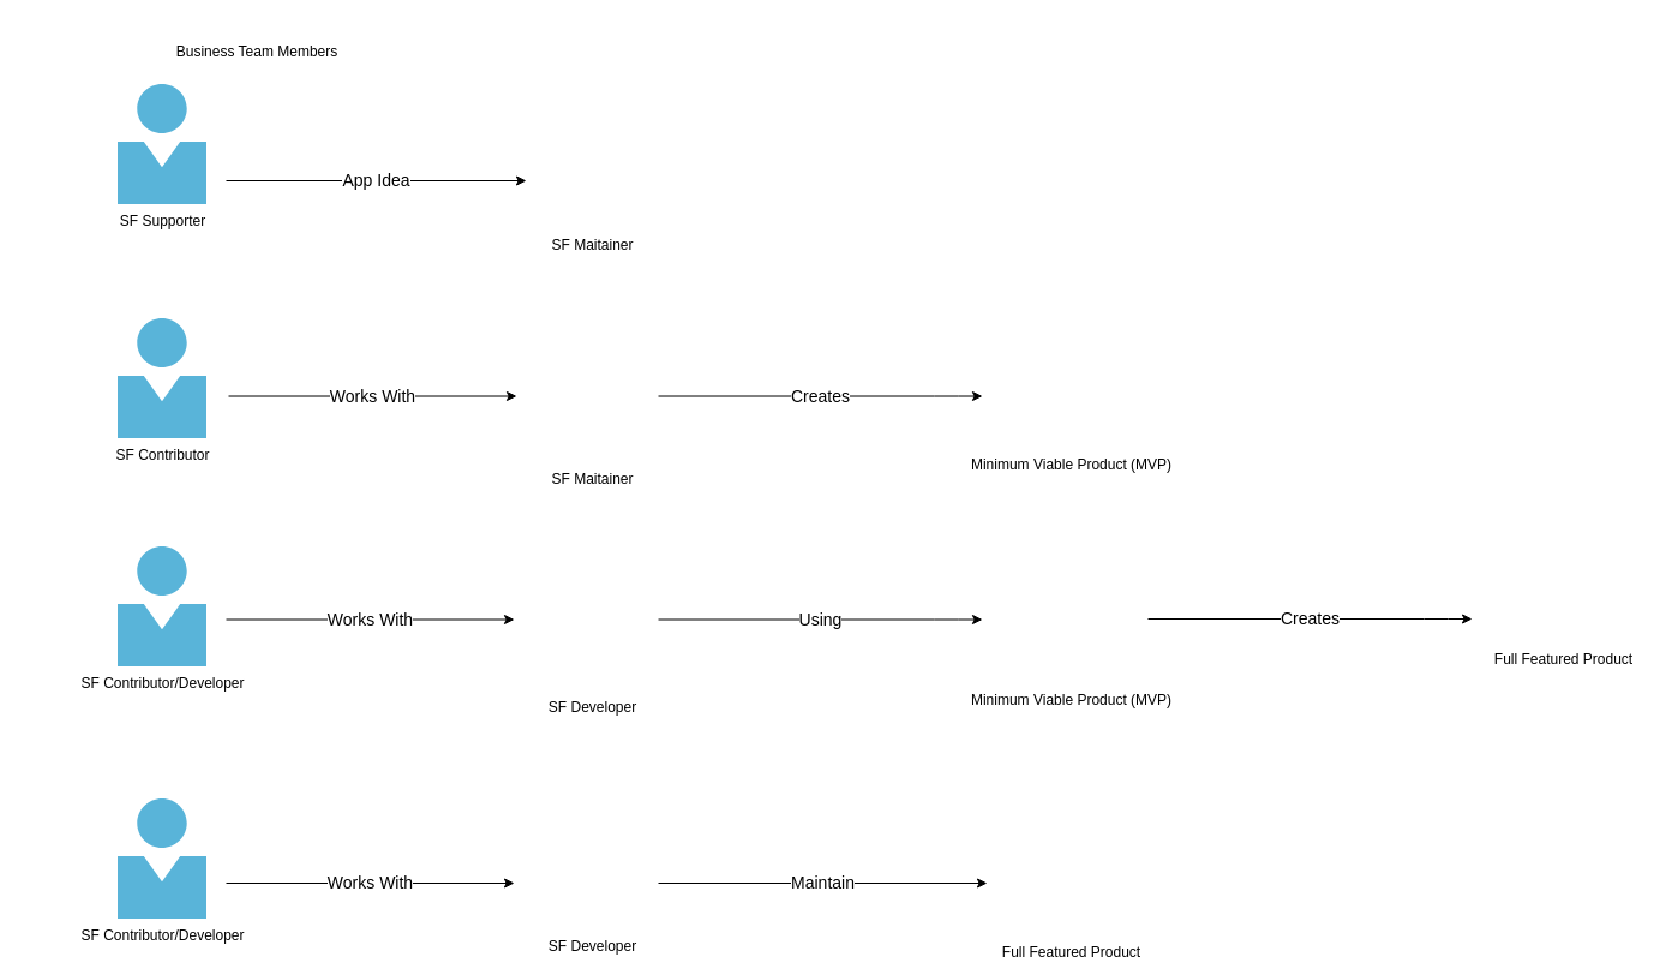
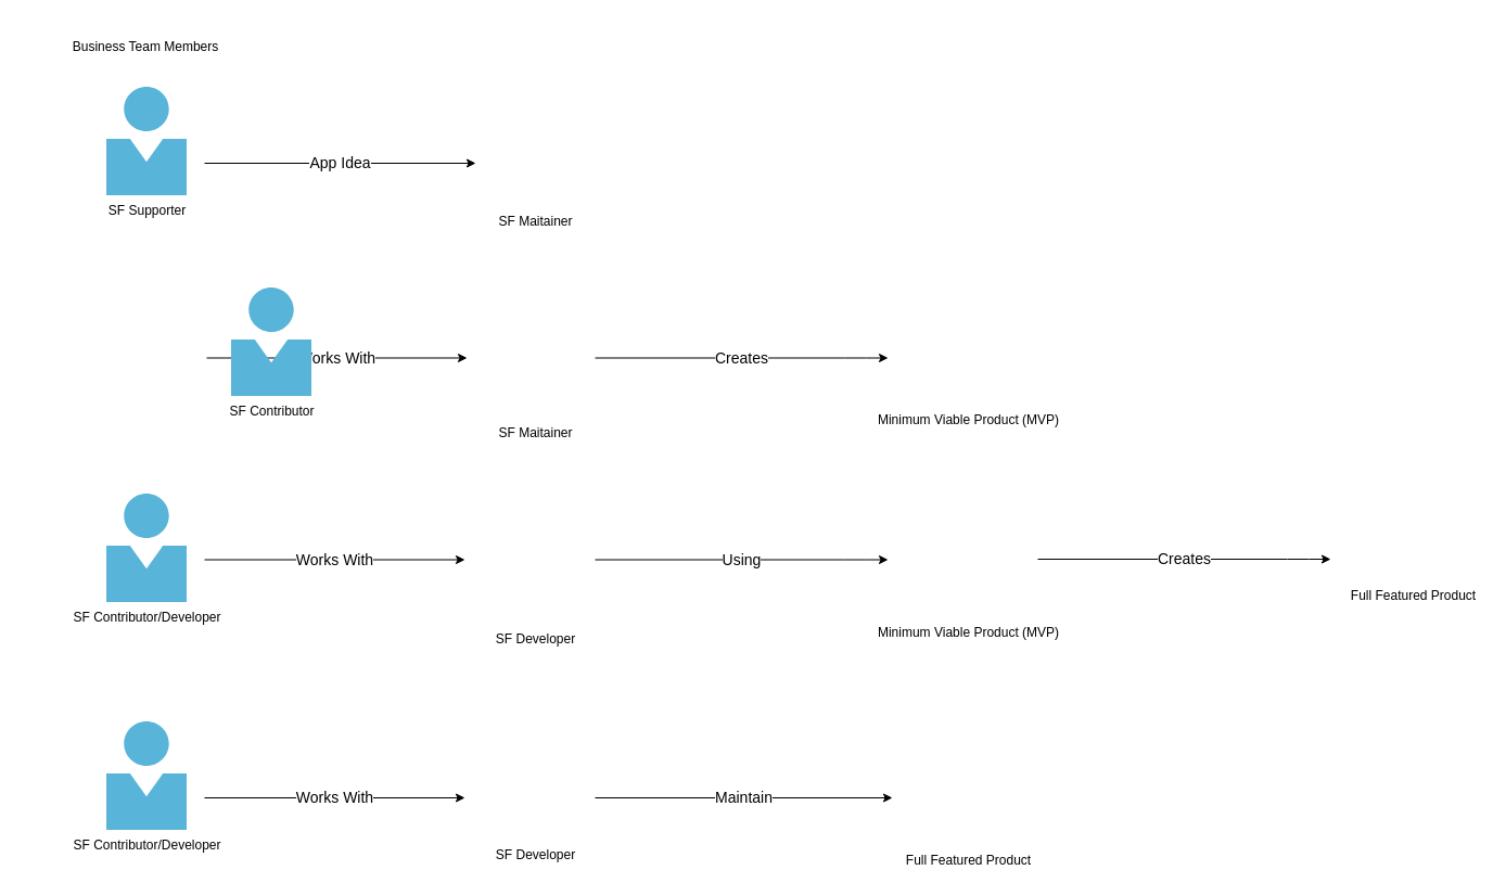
  <mxCell id="0" />
  <mxCell id="1" parent="0" />
  <mxCell id="2" value="SF Maitainer" style="shape=image;html=1;verticalAlign=top;verticalLabelPosition=bottom;labelBackgroundColor=#ffffff;imageAspect=0;aspect=fixed;image=https://cdn4.iconfinder.com/data/icons/general-office/91/General_Office_34-128.png" parent="1" vertex="1"><mxGeometry x="438" y="80" width="110" height="110" as="geometry" /></mxCell>
  <mxCell id="3" value="SF Developer" style="shape=image;html=1;verticalAlign=top;verticalLabelPosition=bottom;labelBackgroundColor=#ffffff;imageAspect=0;aspect=fixed;image=https://cdn0.iconfinder.com/data/icons/job-seeker/256/laptop_job_seeker_employee_unemployee_work_1-128.png" parent="1" vertex="1"><mxGeometry x="434" y="457" width="118" height="118" as="geometry" /></mxCell>
- <mxCell id="4" value="&lt;div&gt;SF Supporter&lt;br&gt;&lt;/div&gt;&lt;div&gt;&lt;br&gt;&lt;/div&gt;" style="aspect=fixed;html=1;points=[];align=center;image;fontSize=12;image=img/lib/mscae/Person.svg;" parent="1" vertex="1"><mxGeometry x="98" y="70" width="74" height="100" as="geometry" /></mxCell>
+ <mxCell id="4" value="&lt;div&gt;SF Supporter&lt;br&gt;&lt;/div&gt;&lt;div&gt;&lt;br&gt;&lt;/div&gt;" style="aspect=fixed;html=1;points=[];align=center;image;fontSize=12;image=img/lib/mscae/Person.svg;" parent="1" vertex="1"><mxGeometry x="98" y="80" width="74" height="100" as="geometry" /></mxCell>
  <mxCell id="5" value="&lt;font style=&quot;font-size: 14px&quot;&gt;App Idea&lt;/font&gt;" style="endArrow=classic;html=1;" parent="1" edge="1"><mxGeometry width="50" height="50" relative="1" as="geometry"><mxPoint x="188" y="150" as="sourcePoint" /><mxPoint x="438" y="150" as="targetPoint" /></mxGeometry></mxCell>
  <mxCell id="6" value="&lt;font style=&quot;font-size: 14px&quot;&gt;Creates&lt;/font&gt;" style="endArrow=classic;html=1;" parent="1" edge="1"><mxGeometry width="50" height="50" relative="1" as="geometry"><mxPoint x="548" y="329.5" as="sourcePoint" /><mxPoint x="818" y="329.5" as="targetPoint" /><Array as="points"><mxPoint x="788" y="329.5" /></Array></mxGeometry></mxCell>
  <mxCell id="7" value="&lt;font style=&quot;font-size: 14px&quot;&gt;Works With&lt;/font&gt;" style="endArrow=classic;html=1;" parent="1" edge="1"><mxGeometry width="50" height="50" relative="1" as="geometry"><mxPoint x="190" y="329.5" as="sourcePoint" /><mxPoint x="430" y="329.5" as="targetPoint" /></mxGeometry></mxCell>
- <mxCell id="8" value="SF Contributor" style="aspect=fixed;html=1;points=[];align=center;image;fontSize=12;image=img/lib/mscae/Person.svg;" parent="1" vertex="1"><mxGeometry x="98" y="265" width="74" height="100" as="geometry" /></mxCell>
+ <mxCell id="8" value="SF Contributor" style="aspect=fixed;html=1;points=[];align=center;image;fontSize=12;image=img/lib/mscae/Person.svg;" parent="1" vertex="1"><mxGeometry x="213" y="265" width="74" height="100" as="geometry" /></mxCell>
  <mxCell id="9" value="&lt;div&gt;SF Contributor/Developer&lt;/div&gt;" style="aspect=fixed;html=1;points=[];align=center;image;fontSize=12;image=img/lib/mscae/Person.svg;" parent="1" vertex="1"><mxGeometry x="98" y="455" width="74" height="100" as="geometry" /></mxCell>
  <mxCell id="10" value="SF Maitainer" style="shape=image;html=1;verticalAlign=top;verticalLabelPosition=bottom;labelBackgroundColor=#ffffff;imageAspect=0;aspect=fixed;image=https://cdn4.iconfinder.com/data/icons/general-office/91/General_Office_34-128.png" parent="1" vertex="1"><mxGeometry x="438" y="275" width="110" height="110" as="geometry" /></mxCell>
  <mxCell id="11" value="&lt;font style=&quot;font-size: 14px&quot;&gt;Works With&lt;/font&gt;" style="endArrow=classic;html=1;" parent="1" edge="1"><mxGeometry width="50" height="50" relative="1" as="geometry"><mxPoint x="188" y="515.5" as="sourcePoint" /><mxPoint x="428" y="515.5" as="targetPoint" /></mxGeometry></mxCell>
  <mxCell id="12" value="&lt;font style=&quot;font-size: 14px&quot;&gt;Using&lt;/font&gt;" style="endArrow=classic;html=1;" parent="1" edge="1"><mxGeometry width="50" height="50" relative="1" as="geometry"><mxPoint x="548" y="515.5" as="sourcePoint" /><mxPoint x="818" y="515.5" as="targetPoint" /><Array as="points"><mxPoint x="788" y="515.5" /></Array></mxGeometry></mxCell>
  <mxCell id="13" value="Full Featured Product" style="shape=image;html=1;verticalAlign=top;verticalLabelPosition=bottom;labelBackgroundColor=#ffffff;imageAspect=0;aspect=fixed;image=https://cdn0.iconfinder.com/data/icons/kameleon-free-pack-rounded/110/Coding-Html-128.png" parent="1" vertex="1"><mxGeometry x="1238" y="407" width="128" height="128" as="geometry" /></mxCell>
  <mxCell id="14" value="Minimum Viable Product (MVP)" style="shape=image;html=1;verticalAlign=top;verticalLabelPosition=bottom;labelBackgroundColor=#ffffff;imageAspect=0;aspect=fixed;image=https://cdn1.iconfinder.com/data/icons/business-startup-14/60/Development-128.png" parent="1" vertex="1"><mxGeometry x="828" y="245" width="128" height="128" as="geometry" /></mxCell>
  <mxCell id="15" value="Minimum Viable Product (MVP)" style="shape=image;html=1;verticalAlign=top;verticalLabelPosition=bottom;labelBackgroundColor=#ffffff;imageAspect=0;aspect=fixed;image=https://cdn1.iconfinder.com/data/icons/business-startup-14/60/Development-128.png" parent="1" vertex="1"><mxGeometry x="828" y="441" width="128" height="128" as="geometry" /></mxCell>
  <mxCell id="16" value="&lt;font style=&quot;font-size: 14px&quot;&gt;Creates&lt;/font&gt;" style="endArrow=classic;html=1;" parent="1" edge="1"><mxGeometry width="50" height="50" relative="1" as="geometry"><mxPoint x="956" y="515" as="sourcePoint" /><mxPoint x="1226" y="515" as="targetPoint" /><Array as="points"><mxPoint x="1196" y="515" /></Array></mxGeometry></mxCell>
  <mxCell id="17" value="&lt;div&gt;SF Contributor/Developer&lt;/div&gt;" style="aspect=fixed;html=1;points=[];align=center;image;fontSize=12;image=img/lib/mscae/Person.svg;" parent="1" vertex="1"><mxGeometry x="98" y="665" width="74" height="100" as="geometry" /></mxCell>
  <mxCell id="18" value="&lt;font style=&quot;font-size: 14px&quot;&gt;Works With&lt;/font&gt;" style="endArrow=classic;html=1;" parent="1" edge="1"><mxGeometry width="50" height="50" relative="1" as="geometry"><mxPoint x="188" y="735" as="sourcePoint" /><mxPoint x="428" y="735" as="targetPoint" /></mxGeometry></mxCell>
  <mxCell id="19" value="SF Developer" style="shape=image;html=1;verticalAlign=top;verticalLabelPosition=bottom;labelBackgroundColor=#ffffff;imageAspect=0;aspect=fixed;image=https://cdn0.iconfinder.com/data/icons/job-seeker/256/laptop_job_seeker_employee_unemployee_work_1-128.png" parent="1" vertex="1"><mxGeometry x="434" y="656" width="118" height="118" as="geometry" /></mxCell>
  <mxCell id="20" value="Full Featured Product" style="shape=image;html=1;verticalAlign=top;verticalLabelPosition=bottom;labelBackgroundColor=#ffffff;imageAspect=0;aspect=fixed;image=https://cdn0.iconfinder.com/data/icons/kameleon-free-pack-rounded/110/Coding-Html-128.png" parent="1" vertex="1"><mxGeometry x="828" y="651" width="128" height="128" as="geometry" /></mxCell>
  <mxCell id="21" value="&lt;font style=&quot;font-size: 14px&quot;&gt;Maintain&lt;/font&gt;" style="endArrow=classic;html=1;" parent="1" edge="1"><mxGeometry width="50" height="50" relative="1" as="geometry"><mxPoint x="548" y="735" as="sourcePoint" /><mxPoint x="822" y="735" as="targetPoint" /><Array as="points"><mxPoint x="822" y="735" /></Array></mxGeometry></mxCell>
- <mxCell id="22" value="&lt;div&gt;&lt;br&gt;&lt;/div&gt;&lt;div&gt;Business Team Members&lt;/div&gt;" style="text;html=1;strokeColor=none;fillColor=none;align=center;verticalAlign=middle;whiteSpace=wrap;rounded=0;" vertex="1" parent="1"><mxGeometry x="100" y="20" width="228" height="30" as="geometry" /></mxCell>
+ <mxCell id="22" value="&lt;div&gt;&lt;br&gt;&lt;/div&gt;&lt;div&gt;Business Team Members&lt;/div&gt;" style="text;html=1;strokeColor=none;fillColor=none;align=center;verticalAlign=middle;whiteSpace=wrap;rounded=0;" vertex="1" parent="1"><mxGeometry x="20" y="20" width="228" height="30" as="geometry" /></mxCell>
